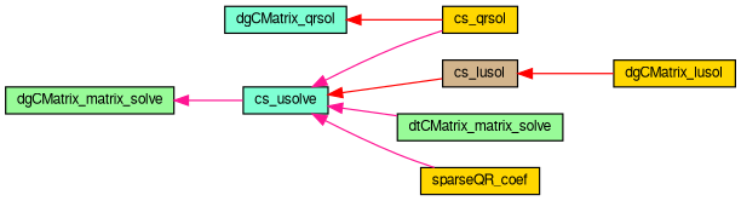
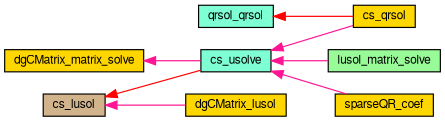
  digraph {
    rankdir=LR
    node [color=black fillcolor=gold fontname=FreeSans fontsize=10 shape=record style=filled]
    edge [color=deeppink dir=back fontname=FreeSans fontsize=10 labelfontname=FreeSans labelfontsize=10 style=solid]
    n1 [fillcolor=aquamarine fontcolor=black height=0.2 label=cs_usolve width=0.4]
    n2 [fillcolor=tan height=0.2 label=cs_lusol width=0.4]
    n3 [height=0.2 label=cs_qrsol width=0.4]
-   n4 [fillcolor=palegreen height=0.2 label=dtCMatrix_matrix_solve width=0.4]
+   n4 [fillcolor=palegreen height=0.2 label=lusol_matrix_solve width=0.4]
    n5 [height=0.2 label=sparseQR_coef width=0.4]
    n6 [height=0.2 label=dgCMatrix_lusol width=0.4]
-   n7 [fillcolor=palegreen height=0.2 label=dgCMatrix_matrix_solve width=0.4]
-   n8 [fillcolor=aquamarine height=0.2 label=dgCMatrix_qrsol width=0.4]
-   n1 -> n2 [color=red]
+   n7 [height=0.2 label=dgCMatrix_matrix_solve width=0.4]
+   n8 [fillcolor=aquamarine height=0.2 label=qrsol_qrsol width=0.4]
+   n2 -> n1 [color=red]
    n1 -> n3
    n1 -> n4
    n1 -> n5
-   n2 -> n6 [color=red]
+   n2 -> n6
    n7 -> n1
    n8 -> n3 [color=red]
  }
